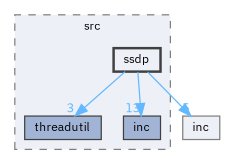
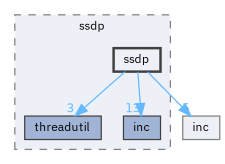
  digraph {
    compound=true
    fontname="IBM Plex Sans"
    node [color=grey25 fillcolor="#a2b4d6" fontname="IBM Plex Sans" fontsize=10 shape=box style=filled]
    edge [color=steelblue1 fontcolor=steelblue1 fontname="IBM Plex Sans" fontsize=10 labeldistance=1.5 labelfontname=Helvetica labelfontsize=10]
    n1 [height=0.2 label=threadutil width=0.4]
    n2 [height=0.2 label=inc width=0.4]
    n3 [fillcolor="#edf0f7" height=0.2 label=ssdp style="filled,bold" width=0.4]
    n4 [color=grey50 fillcolor="#edf0f7" height=0.2 label=inc width=0.4]
    subgraph cluster_1 {
      bgcolor="#edf0f7"
      fontsize=10
-     label=src
+     label=ssdp
      pencolor=grey50
      style="filled,dashed"
      n1
      n2
      n3
    }
    n3 -> n1 [headlabel=3]
    n3 -> n2 [headlabel=13]
    n3 -> n4 [headlabel=5]
  }
